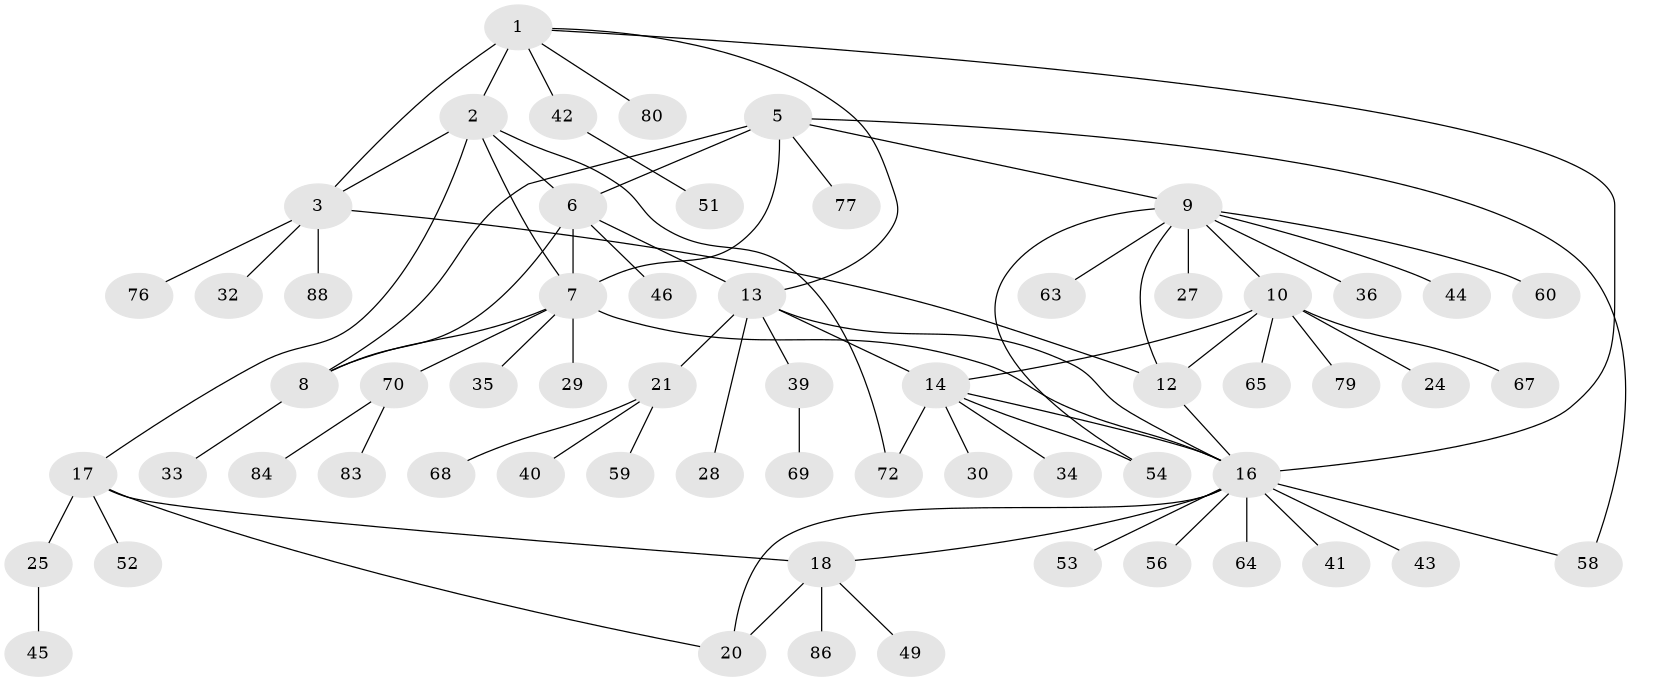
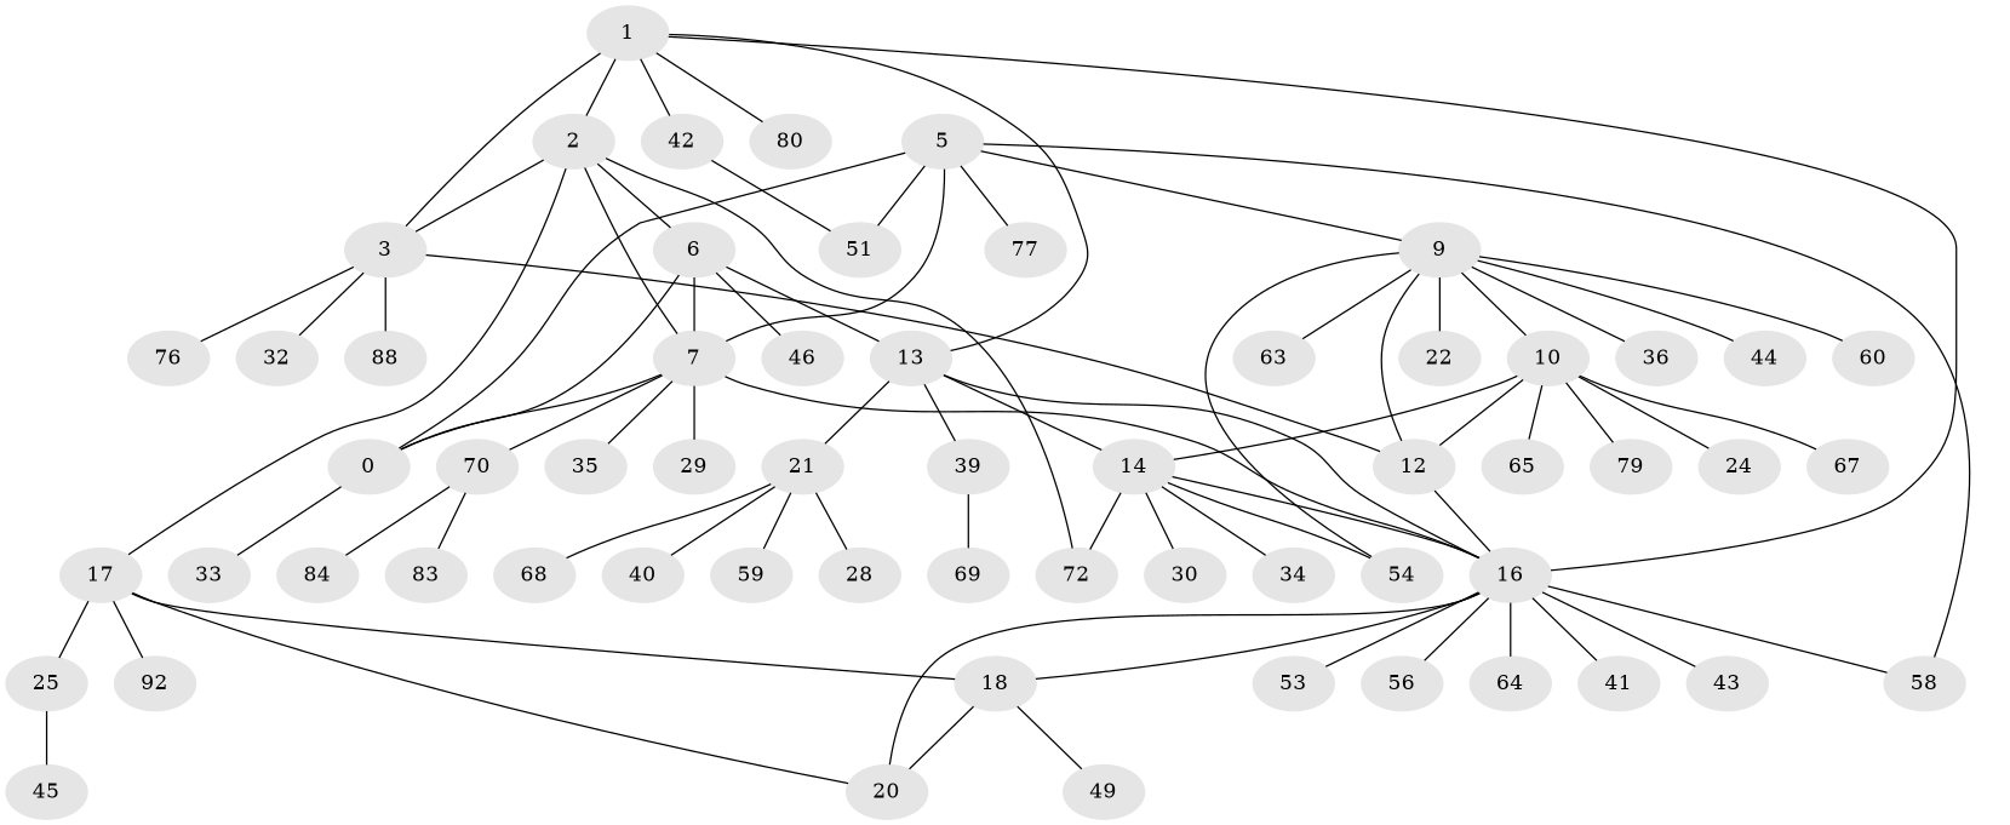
  graph {
    fontname="DejaVu Serif"
    node [color=gray90 fontname="DejaVu Serif" style=filled]
    edge [fontname="DejaVu Serif"]
    1 [super="+4"]
    2 [super="+47"]
    3 [super="+26"]
    13 [super="+15"]
    16 [super="+19"]
    42 [super="+74"]
    80
    6 [super="+61"]
    7 [super="+31"]
    17 [super="+57"]
    72
    12 [super="+62"]
    32
    n14 [label=88]
    76
    14 [super="+48"]
    21 [super="+23"]
    28 [super="+85"]
    39 [super="+78"]
    58
    18 [super="+71"]
    20 [super="+75"]
    41
    43
    53
    56
    64
    51 [super="+82"]
-   8 [super="+55"]
+   8 [super="+55" label=0]
    46
    29
    35
    70
    25
-   52
+   52 [label=92]
    5 [super="+66"]
    9 [super="+11"]
    77 [super="+81"]
    33
    10 [super="+22"]
-   27 [super="+73"]
+   27 [super="+73" label=22]
    36
    44
    54
    60
    63 [super="+67"]
    83
    84
    24 [super="+50"]
    n50 [label=67]
    65
    79
    30
    34
    40
    59
    68
    69
    49
-   86
    45
    1 -- 2 [weight=2]
    1 -- 3 [weight=2]
    1 -- 13
    1 -- 16
    1 -- 42
    1 -- 80
    2 -- 3
    2 -- 6
    2 -- 7
    2 -- 17
    2 -- 72
    3 -- 12
    3 -- 32
    3 -- n14
    3 -- 76
    13 -- 16 [weight=2]
    13 -- 14 [weight=2]
    13 -- 21
-   13 -- 28
+   21 -- 28
    13 -- 39
    16 -- 58
    16 -- 18
    16 -- 20
    16 -- 41
    16 -- 43
    16 -- 53
    16 -- 56
    16 -- 64
    42 -- 51
    6 -- 13
    6 -- 7
    6 -- 8
    6 -- 46
    7 -- 16
    7 -- 8
    7 -- 29
    7 -- 35
    7 -- 70
    17 -- 18
    17 -- 20
    17 -- 25
    17 -- 52
    12 -- 16
    14 -- 16
    14 -- 72
    14 -- 54
    14 -- 30
    14 -- 34
    21 -- 40
    21 -- 59
    21 -- 68
    39 -- 69
    18 -- 20
    18 -- 49
-   18 -- 86
    8 -- 33
    70 -- 83
    70 -- 84
    25 -- 45
-   5 -- 6
+   5 -- 51
    5 -- 7
    5 -- 58
    5 -- 8
    5 -- 9
    5 -- 77
    9 -- 12 [weight=2]
    9 -- 10 [weight=2]
    9 -- 27
    9 -- 36
    9 -- 44
    9 -- 54
    9 -- 60
    9 -- 63
    10 -- 12
    10 -- 14 [weight=2]
    10 -- 24
    10 -- n50
    10 -- 65
    10 -- 79
  }
